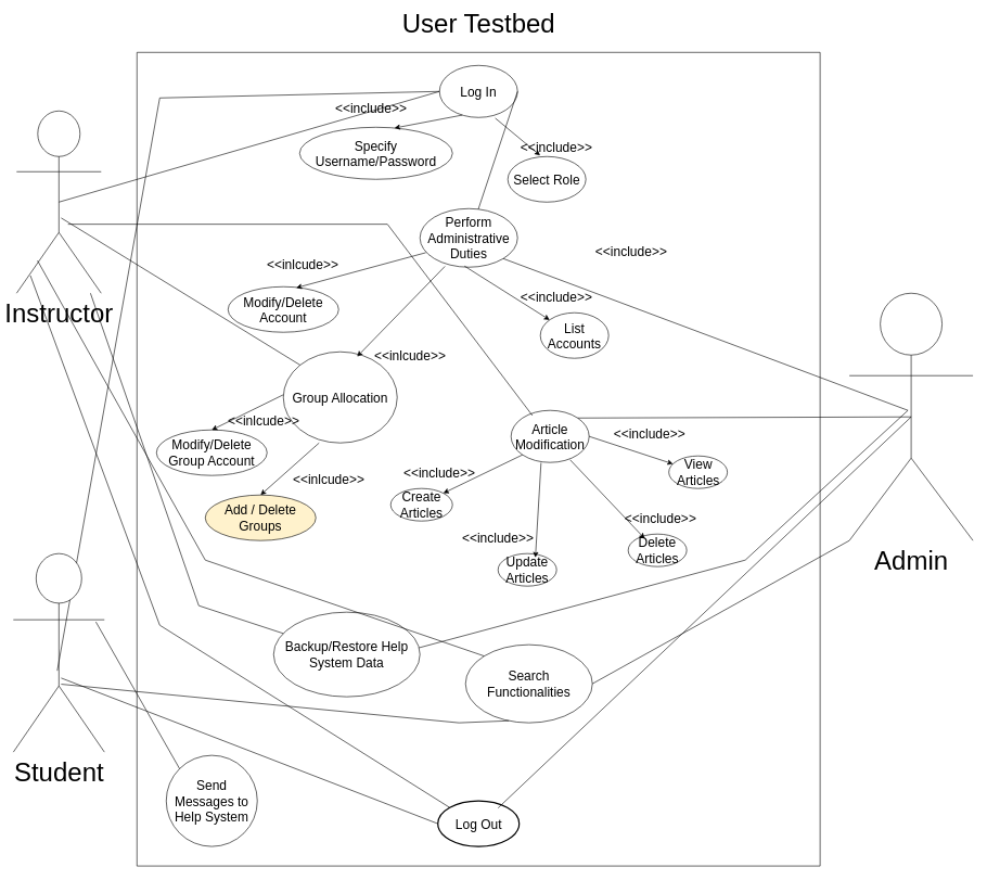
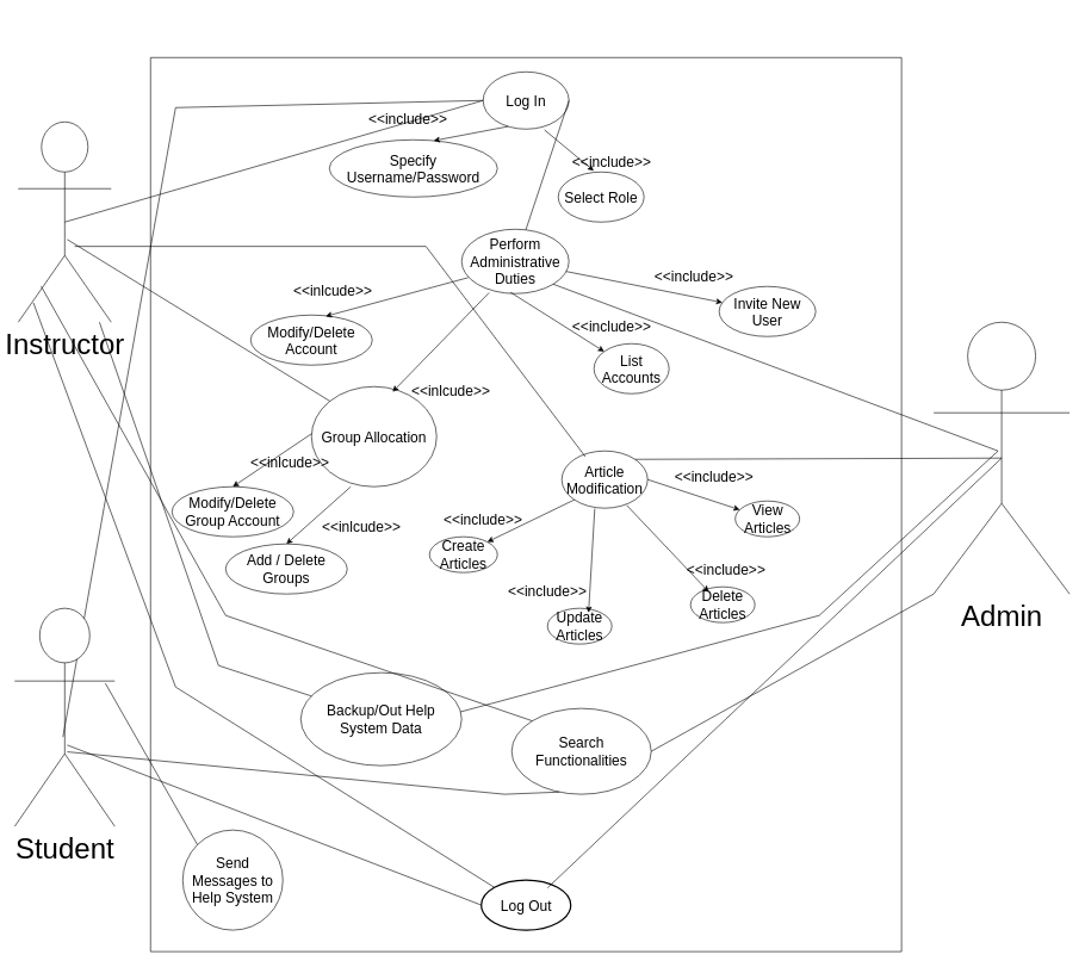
  <mxCell id="0" />
  <mxCell id="1" parent="0" />
  <mxCell id="2" value="" style="swimlane;startSize=0;" parent="1" vertex="1"><mxGeometry x="210" y="80" width="1050" height="1250" as="geometry" /></mxCell>
  <mxCell id="3" value="Log Out" style="strokeWidth=2;html=1;shape=mxgraph.flowchart.start_1;whiteSpace=wrap;fontSize=20;" parent="2" vertex="1"><mxGeometry x="462.5" y="1150" width="125" height="70" as="geometry" /></mxCell>
  <mxCell id="4" value="Log In" style="ellipse;whiteSpace=wrap;html=1;fontSize=20;" parent="2" vertex="1"><mxGeometry x="465" y="20" width="120" height="80" as="geometry" /></mxCell>
  <mxCell id="5" value="" style="endArrow=classic;html=1;rounded=0;exitX=0.714;exitY=1.013;exitDx=0;exitDy=0;entryX=0.414;entryY=-0.024;entryDx=0;entryDy=0;entryPerimeter=0;exitPerimeter=0;fontSize=20;" parent="2" source="4" target="8" edge="1"><mxGeometry width="50" height="50" relative="1" as="geometry"><mxPoint x="350" y="90" as="sourcePoint" /><mxPoint x="330" y="150" as="targetPoint" /></mxGeometry></mxCell>
  <mxCell id="6" value="&amp;lt;&amp;lt;include&amp;gt;&amp;gt;" style="text;html=1;align=center;verticalAlign=middle;whiteSpace=wrap;rounded=0;fontSize=20;" parent="2" vertex="1"><mxGeometry x="615" y="130" width="60" height="30" as="geometry" /></mxCell>
  <mxCell id="7" value="Specify Username/Password" style="ellipse;whiteSpace=wrap;html=1;fontSize=20;" parent="2" vertex="1"><mxGeometry x="250" y="115" width="235" height="80" as="geometry" /></mxCell>
  <mxCell id="8" value="Select Role" style="ellipse;whiteSpace=wrap;html=1;fontSize=20;" parent="2" vertex="1"><mxGeometry x="570" y="160" width="120" height="70" as="geometry" /></mxCell>
  <mxCell id="9" value="" style="endArrow=classic;html=1;rounded=0;exitX=0.292;exitY=0.954;exitDx=0;exitDy=0;entryX=0.621;entryY=0.015;entryDx=0;entryDy=0;exitPerimeter=0;entryPerimeter=0;fontSize=20;" parent="2" source="4" target="7" edge="1"><mxGeometry width="50" height="50" relative="1" as="geometry"><mxPoint x="70" y="170" as="sourcePoint" /><mxPoint x="120" y="120" as="targetPoint" /></mxGeometry></mxCell>
  <mxCell id="10" value="&amp;lt;&amp;lt;include&amp;gt;&amp;gt;" style="text;html=1;align=center;verticalAlign=middle;whiteSpace=wrap;rounded=0;fontSize=20;" parent="2" vertex="1"><mxGeometry x="330" y="70" width="60" height="30" as="geometry" /></mxCell>
  <mxCell id="11" value="Perform Administrative Duties" style="ellipse;whiteSpace=wrap;html=1;fontSize=20;" parent="2" vertex="1"><mxGeometry x="435" y="240" width="150" height="90" as="geometry" /></mxCell>
  <mxCell id="12" value="Modify/Delete Account" style="ellipse;whiteSpace=wrap;html=1;fontSize=20;" parent="2" vertex="1"><mxGeometry x="140" y="360" width="170" height="70" as="geometry" /></mxCell>
  <mxCell id="13" value="List Accounts" style="ellipse;whiteSpace=wrap;html=1;fontSize=20;" parent="2" vertex="1"><mxGeometry x="620" y="400" width="105" height="70" as="geometry" /></mxCell>
+ <mxCell id="14" value="Invite New User" style="ellipse;whiteSpace=wrap;html=1;fontSize=20;" parent="2" vertex="1"><mxGeometry x="795" y="320" width="135" height="70" as="geometry" /></mxCell>
  <mxCell id="15" value="" style="endArrow=classic;html=1;rounded=0;exitX=0.06;exitY=0.752;exitDx=0;exitDy=0;exitPerimeter=0;entryX=0.617;entryY=0.024;entryDx=0;entryDy=0;entryPerimeter=0;fontSize=20;" parent="2" source="11" target="12" edge="1"><mxGeometry width="50" height="50" relative="1" as="geometry"><mxPoint x="260" y="340" as="sourcePoint" /><mxPoint x="310" y="290" as="targetPoint" /></mxGeometry></mxCell>
  <mxCell id="16" value="" style="endArrow=classic;html=1;rounded=0;exitX=0.456;exitY=0.981;exitDx=0;exitDy=0;exitPerimeter=0;fontSize=20;" parent="2" source="11" target="13" edge="1"><mxGeometry width="50" height="50" relative="1" as="geometry"><mxPoint x="130" y="420" as="sourcePoint" /><mxPoint x="180" y="370" as="targetPoint" /></mxGeometry></mxCell>
+ <mxCell id="17" value="" style="endArrow=classic;html=1;rounded=0;fontSize=20;" parent="2" source="11" target="14" edge="1"><mxGeometry width="50" height="50" relative="1" as="geometry"><mxPoint x="120" y="390" as="sourcePoint" /><mxPoint x="170" y="340" as="targetPoint" /></mxGeometry></mxCell>
  <mxCell id="18" value="&amp;lt;&amp;lt;inlcude&amp;gt;&amp;gt;" style="text;html=1;align=center;verticalAlign=middle;whiteSpace=wrap;rounded=0;fontSize=20;" parent="2" vertex="1"><mxGeometry x="225" y="310" width="60" height="30" as="geometry" /></mxCell>
  <mxCell id="19" value="&amp;lt;&amp;lt;include&amp;gt;&amp;gt;" style="text;html=1;align=center;verticalAlign=middle;whiteSpace=wrap;rounded=0;fontSize=20;" parent="2" vertex="1"><mxGeometry x="730" y="290" width="60" height="30" as="geometry" /></mxCell>
  <mxCell id="20" value="&amp;lt;&amp;lt;include&amp;gt;&amp;gt;" style="text;html=1;align=center;verticalAlign=middle;whiteSpace=wrap;rounded=0;fontSize=20;" parent="2" vertex="1"><mxGeometry x="615" y="360" width="60" height="30" as="geometry" /></mxCell>
  <mxCell id="21" value="Article Modification" style="ellipse;whiteSpace=wrap;html=1;fontSize=20;" parent="2" vertex="1"><mxGeometry x="575" y="550" width="120" height="80" as="geometry" /></mxCell>
  <mxCell id="22" value="Create Articles" style="ellipse;whiteSpace=wrap;html=1;fontSize=20;" parent="2" vertex="1"><mxGeometry x="390" y="670" width="95" height="50" as="geometry" /></mxCell>
  <mxCell id="23" value="Delete Articles" style="ellipse;whiteSpace=wrap;html=1;fontSize=20;" parent="2" vertex="1"><mxGeometry x="755" y="740" width="90" height="50" as="geometry" /></mxCell>
  <mxCell id="24" value="Update Articles" style="ellipse;whiteSpace=wrap;html=1;fontSize=20;" parent="2" vertex="1"><mxGeometry x="555" y="770" width="90" height="50" as="geometry" /></mxCell>
  <mxCell id="25" value="View Articles" style="ellipse;whiteSpace=wrap;html=1;fontSize=20;" parent="2" vertex="1"><mxGeometry x="817.5" y="620" width="90" height="50" as="geometry" /></mxCell>
  <mxCell id="26" value="" style="endArrow=classic;html=1;rounded=0;exitX=0;exitY=1;exitDx=0;exitDy=0;entryX=1;entryY=0;entryDx=0;entryDy=0;fontSize=20;" parent="2" source="21" target="22" edge="1"><mxGeometry width="50" height="50" relative="1" as="geometry"><mxPoint x="467" y="720" as="sourcePoint" /><mxPoint x="489" y="748" as="targetPoint" /><Array as="points" /></mxGeometry></mxCell>
  <mxCell id="27" value="" style="endArrow=classic;html=1;rounded=0;entryX=0.638;entryY=0.122;entryDx=0;entryDy=0;entryPerimeter=0;exitX=0.384;exitY=1.007;exitDx=0;exitDy=0;exitPerimeter=0;fontSize=20;" parent="2" source="21" target="24" edge="1"><mxGeometry width="50" height="50" relative="1" as="geometry"><mxPoint x="600" y="628" as="sourcePoint" /><mxPoint x="571" y="637" as="targetPoint" /><Array as="points" /></mxGeometry></mxCell>
  <mxCell id="28" value="" style="endArrow=classic;html=1;rounded=0;entryX=0.282;entryY=0.137;entryDx=0;entryDy=0;entryPerimeter=0;exitX=0.756;exitY=0.949;exitDx=0;exitDy=0;exitPerimeter=0;fontSize=20;" parent="2" source="21" target="23" edge="1"><mxGeometry width="50" height="50" relative="1" as="geometry"><mxPoint x="631" y="641" as="sourcePoint" /><mxPoint x="622" y="686" as="targetPoint" /><Array as="points" /></mxGeometry></mxCell>
  <mxCell id="29" value="" style="endArrow=classic;html=1;rounded=0;exitX=1;exitY=0.5;exitDx=0;exitDy=0;fontSize=20;" parent="2" source="21" target="25" edge="1"><mxGeometry width="50" height="50" relative="1" as="geometry"><mxPoint x="641" y="651" as="sourcePoint" /><mxPoint x="632" y="696" as="targetPoint" /><Array as="points" /></mxGeometry></mxCell>
  <mxCell id="30" value="&amp;lt;&amp;lt;include&amp;gt;&amp;gt;" style="text;html=1;align=center;verticalAlign=middle;whiteSpace=wrap;rounded=0;fontSize=20;" parent="2" vertex="1"><mxGeometry x="435" y="630" width="60" height="30" as="geometry" /></mxCell>
  <mxCell id="31" value="&amp;lt;&amp;lt;include&amp;gt;&amp;gt;" style="text;html=1;align=center;verticalAlign=middle;whiteSpace=wrap;rounded=0;fontSize=20;" parent="2" vertex="1"><mxGeometry x="757.5" y="570" width="60" height="30" as="geometry" /></mxCell>
  <mxCell id="32" value="&amp;lt;&amp;lt;include&amp;gt;&amp;gt;" style="text;html=1;align=center;verticalAlign=middle;whiteSpace=wrap;rounded=0;fontSize=20;" parent="2" vertex="1"><mxGeometry x="525" y="730" width="60" height="30" as="geometry" /></mxCell>
  <mxCell id="33" value="&amp;lt;&amp;lt;include&amp;gt;&amp;gt;" style="text;html=1;align=center;verticalAlign=middle;whiteSpace=wrap;rounded=0;fontSize=20;" parent="2" vertex="1"><mxGeometry x="775" y="700" width="60" height="30" as="geometry" /></mxCell>
- <mxCell id="34" value="Backup/Restore Help System Data" style="ellipse;whiteSpace=wrap;html=1;fontSize=20;" parent="2" vertex="1"><mxGeometry x="210" y="860" width="225" height="130" as="geometry" /></mxCell>
+ <mxCell id="34" value="Backup/Out Help System Data" style="ellipse;whiteSpace=wrap;html=1;fontSize=20;" parent="2" vertex="1"><mxGeometry x="210" y="860" width="225" height="130" as="geometry" /></mxCell>
  <mxCell id="35" value="Group Allocation" style="ellipse;whiteSpace=wrap;html=1;fontSize=20;" parent="2" vertex="1"><mxGeometry x="225" y="460" width="175" height="140" as="geometry" /></mxCell>
  <mxCell id="36" value="&amp;lt;&amp;lt;inlcude&amp;gt;&amp;gt;" style="text;html=1;align=center;verticalAlign=middle;whiteSpace=wrap;rounded=0;fontSize=20;" parent="2" vertex="1"><mxGeometry x="390" y="450" width="60" height="30" as="geometry" /></mxCell>
  <mxCell id="37" value="" style="endArrow=classic;html=1;rounded=0;exitX=0.256;exitY=0.985;exitDx=0;exitDy=0;exitPerimeter=0;entryX=0.648;entryY=0.052;entryDx=0;entryDy=0;entryPerimeter=0;fontSize=20;" parent="2" source="11" target="35" edge="1"><mxGeometry width="50" height="50" relative="1" as="geometry"><mxPoint x="509" y="376" as="sourcePoint" /><mxPoint x="310" y="430" as="targetPoint" /><Array as="points"><mxPoint x="365" y="440" /></Array></mxGeometry></mxCell>
- <mxCell id="38" value="Modify/Delete Group Account" style="ellipse;whiteSpace=wrap;html=1;fontSize=20;direction=west;" parent="2" vertex="1"><mxGeometry x="30" y="580" width="170" height="70" as="geometry" /></mxCell>
- <mxCell id="39" value="Add / Delete Groups" style="ellipse;whiteSpace=wrap;html=1;fontSize=20;fillColor=#fff2cc;" parent="2" vertex="1"><mxGeometry x="105" y="680" width="170" height="70" as="geometry" /></mxCell>
+ <mxCell id="38" value="Modify/Delete Group Account" style="ellipse;whiteSpace=wrap;html=1;fontSize=20;direction=west;" parent="2" vertex="1"><mxGeometry x="30" y="600" width="170" height="70" as="geometry" /></mxCell>
+ <mxCell id="39" value="Add / Delete Groups" style="ellipse;whiteSpace=wrap;html=1;fontSize=20;" parent="2" vertex="1"><mxGeometry x="105" y="680" width="170" height="70" as="geometry" /></mxCell>
  <mxCell id="40" value="" style="endArrow=classic;html=1;rounded=0;exitX=0.06;exitY=0.752;exitDx=0;exitDy=0;exitPerimeter=0;entryX=0.5;entryY=1;entryDx=0;entryDy=0;fontSize=20;" parent="2" target="38" edge="1"><mxGeometry width="50" height="50" relative="1" as="geometry"><mxPoint x="225" y="526" as="sourcePoint" /><mxPoint x="26" y="580" as="targetPoint" /></mxGeometry></mxCell>
  <mxCell id="41" value="" style="endArrow=classic;html=1;rounded=0;exitX=0.06;exitY=0.752;exitDx=0;exitDy=0;exitPerimeter=0;entryX=0.5;entryY=0;entryDx=0;entryDy=0;fontSize=20;" parent="2" target="39" edge="1"><mxGeometry width="50" height="50" relative="1" as="geometry"><mxPoint x="280" y="600" as="sourcePoint" /><mxPoint x="170" y="654" as="targetPoint" /></mxGeometry></mxCell>
  <mxCell id="42" value="" style="endArrow=none;html=1;rounded=0;exitX=0.5;exitY=0.5;exitDx=0;exitDy=0;exitPerimeter=0;entryX=0;entryY=0.5;entryDx=0;entryDy=0;" parent="2" target="4" edge="1"><mxGeometry width="50" height="50" relative="1" as="geometry"><mxPoint x="-122.5" y="950" as="sourcePoint" /><mxPoint x="462.5" y="780" as="targetPoint" /><Array as="points"><mxPoint x="35" y="70" /></Array></mxGeometry></mxCell>
  <mxCell id="43" value="" style="endArrow=none;html=1;rounded=0;exitX=1;exitY=1;exitDx=0;exitDy=0;" parent="2" source="11" edge="1"><mxGeometry width="50" height="50" relative="1" as="geometry"><mxPoint x="817.5" y="460" as="sourcePoint" /><mxPoint x="1185" y="550" as="targetPoint" /></mxGeometry></mxCell>
  <mxCell id="44" value="&amp;lt;&amp;lt;inlcude&amp;gt;&amp;gt;" style="text;html=1;align=center;verticalAlign=middle;whiteSpace=wrap;rounded=0;fontSize=20;" parent="2" vertex="1"><mxGeometry x="265" y="640" width="60" height="30" as="geometry" /></mxCell>
  <mxCell id="45" value="&amp;lt;&amp;lt;inlcude&amp;gt;&amp;gt;" style="text;html=1;align=center;verticalAlign=middle;whiteSpace=wrap;rounded=0;fontSize=20;" parent="2" vertex="1"><mxGeometry x="165" y="550" width="60" height="30" as="geometry" /></mxCell>
  <mxCell id="46" value="Send Messages to Help System" style="ellipse;whiteSpace=wrap;html=1;fontSize=20;" parent="2" vertex="1"><mxGeometry x="45" y="1080" width="140" height="140" as="geometry" /></mxCell>
  <mxCell id="47" value="&lt;font style=&quot;font-size: 20px;&quot;&gt;Search Functionalities&lt;/font&gt;" style="ellipse;whiteSpace=wrap;html=1;" parent="2" vertex="1"><mxGeometry x="505" y="910" width="195" height="120" as="geometry" /></mxCell>
  <mxCell id="48" value="Admin" style="shape=umlActor;verticalLabelPosition=bottom;verticalAlign=top;html=1;outlineConnect=0;fontSize=40;" parent="1" vertex="1"><mxGeometry x="1305" y="450" width="190" height="380" as="geometry" /></mxCell>
  <mxCell id="49" value="Instructor" style="shape=umlActor;verticalLabelPosition=bottom;verticalAlign=top;html=1;fontSize=40;" parent="1" vertex="1"><mxGeometry x="25" y="170" width="130" height="280" as="geometry" /></mxCell>
  <mxCell id="50" value="Student" style="shape=umlActor;verticalLabelPosition=bottom;verticalAlign=top;html=1;fontSize=40;" parent="1" vertex="1"><mxGeometry x="20" y="850" width="140" height="305" as="geometry" /></mxCell>
- <mxCell id="51" value="User Testbed" style="text;html=1;align=center;verticalAlign=middle;whiteSpace=wrap;rounded=0;fontSize=40;" parent="1" vertex="1"><mxGeometry x="572.5" y="20" width="325" height="30" as="geometry" /></mxCell>
  <mxCell id="52" value="" style="endArrow=none;html=1;rounded=0;exitX=0.5;exitY=0.5;exitDx=0;exitDy=0;exitPerimeter=0;entryX=0;entryY=0.5;entryDx=0;entryDy=0;" parent="1" source="49" target="4" edge="1"><mxGeometry width="50" height="50" relative="1" as="geometry"><mxPoint x="295" y="290" as="sourcePoint" /><mxPoint x="345" y="240" as="targetPoint" /></mxGeometry></mxCell>
  <mxCell id="53" value="" style="endArrow=none;html=1;rounded=0;exitX=1;exitY=0.5;exitDx=0;exitDy=0;" parent="1" source="4" target="11" edge="1"><mxGeometry width="50" height="50" relative="1" as="geometry"><mxPoint x="955" y="1020" as="sourcePoint" /><mxPoint x="1542.5" y="130" as="targetPoint" /></mxGeometry></mxCell>
  <mxCell id="54" value="" style="endArrow=none;html=1;rounded=0;entryX=0;entryY=0;entryDx=0;entryDy=0;exitX=0.527;exitY=0.587;exitDx=0;exitDy=0;exitPerimeter=0;" parent="1" source="49" target="35" edge="1"><mxGeometry width="50" height="50" relative="1" as="geometry"><mxPoint x="325" y="320" as="sourcePoint" /><mxPoint x="375" y="270" as="targetPoint" /></mxGeometry></mxCell>
  <mxCell id="55" value="" style="endArrow=none;html=1;rounded=0;" parent="1" source="49" target="34" edge="1"><mxGeometry width="50" height="50" relative="1" as="geometry"><mxPoint x="35" y="660" as="sourcePoint" /><mxPoint x="470" y="581" as="targetPoint" /><Array as="points"><mxPoint x="305" y="930" /></Array></mxGeometry></mxCell>
  <mxCell id="56" value="" style="endArrow=none;html=1;rounded=0;exitX=0.525;exitY=0.658;exitDx=0;exitDy=0;exitPerimeter=0;entryX=0.342;entryY=0.974;entryDx=0;entryDy=0;entryPerimeter=0;" parent="1" source="50" target="47" edge="1"><mxGeometry width="50" height="50" relative="1" as="geometry"><mxPoint x="335" y="1180" as="sourcePoint" /><mxPoint x="195" y="1070" as="targetPoint" /><Array as="points"><mxPoint x="705" y="1110" /></Array></mxGeometry></mxCell>
  <mxCell id="57" value="" style="endArrow=none;html=1;rounded=0;entryX=0.5;entryY=0.5;entryDx=0;entryDy=0;entryPerimeter=0;exitX=1;exitY=0;exitDx=0;exitDy=0;" parent="1" source="21" target="48" edge="1"><mxGeometry width="50" height="50" relative="1" as="geometry"><mxPoint x="1185" y="680" as="sourcePoint" /><mxPoint x="1235" y="630" as="targetPoint" /></mxGeometry></mxCell>
  <mxCell id="58" value="" style="endArrow=none;html=1;rounded=0;exitX=0.525;exitY=0.627;exitDx=0;exitDy=0;exitPerimeter=0;entryX=0;entryY=0.5;entryDx=0;entryDy=0;entryPerimeter=0;" parent="1" source="50" target="3" edge="1"><mxGeometry width="50" height="50" relative="1" as="geometry"><mxPoint x="103" y="1061" as="sourcePoint" /><mxPoint x="515" y="1080" as="targetPoint" /></mxGeometry></mxCell>
  <mxCell id="59" value="" style="endArrow=none;html=1;rounded=0;exitX=0.163;exitY=0.903;exitDx=0;exitDy=0;exitPerimeter=0;entryX=0.145;entryY=0.145;entryDx=0;entryDy=0;entryPerimeter=0;" parent="1" source="49" target="3" edge="1"><mxGeometry width="50" height="50" relative="1" as="geometry"><mxPoint x="142" y="460" as="sourcePoint" /><mxPoint x="537" y="1047" as="targetPoint" /><Array as="points"><mxPoint x="245" y="960" /></Array></mxGeometry></mxCell>
  <mxCell id="60" value="" style="endArrow=none;html=1;rounded=0;exitX=0.74;exitY=0.155;exitDx=0;exitDy=0;exitPerimeter=0;entryX=0.5;entryY=0.5;entryDx=0;entryDy=0;entryPerimeter=0;" parent="1" source="3" target="48" edge="1"><mxGeometry width="50" height="50" relative="1" as="geometry"><mxPoint x="1115" y="1043" as="sourcePoint" /><mxPoint x="1410" y="650" as="targetPoint" /></mxGeometry></mxCell>
  <mxCell id="61" value="" style="endArrow=none;html=1;rounded=0;exitX=0.906;exitY=0.344;exitDx=0;exitDy=0;exitPerimeter=0;entryX=0;entryY=0;entryDx=0;entryDy=0;" parent="1" source="50" target="46" edge="1"><mxGeometry width="50" height="50" relative="1" as="geometry"><mxPoint x="103" y="1061" as="sourcePoint" /><mxPoint x="515" y="1080" as="targetPoint" /></mxGeometry></mxCell>
  <mxCell id="62" value="" style="endArrow=none;html=1;rounded=0;entryX=0;entryY=1;entryDx=0;entryDy=0;entryPerimeter=0;exitX=1;exitY=0.5;exitDx=0;exitDy=0;" parent="1" source="47" target="48" edge="1"><mxGeometry width="50" height="50" relative="1" as="geometry"><mxPoint x="1115" y="1043" as="sourcePoint" /><mxPoint x="1410" y="650" as="targetPoint" /></mxGeometry></mxCell>
  <mxCell id="63" value="" style="endArrow=none;html=1;rounded=0;entryX=0;entryY=0;entryDx=0;entryDy=0;exitX=0.247;exitY=0.821;exitDx=0;exitDy=0;exitPerimeter=0;" parent="1" source="49" target="47" edge="1"><mxGeometry width="50" height="50" relative="1" as="geometry"><mxPoint x="115" y="530" as="sourcePoint" /><mxPoint x="448" y="990" as="targetPoint" /><Array as="points"><mxPoint x="315" y="860" /></Array></mxGeometry></mxCell>
  <mxCell id="64" value="" style="endArrow=none;html=1;rounded=0;exitX=0.993;exitY=0.421;exitDx=0;exitDy=0;exitPerimeter=0;" edge="1" parent="1" source="34"><mxGeometry width="50" height="50" relative="1" as="geometry"><mxPoint x="897" y="652" as="sourcePoint" /><mxPoint x="1395" y="630" as="targetPoint" /><Array as="points"><mxPoint x="1145" y="860" /></Array></mxGeometry></mxCell>
  <mxCell id="65" value="" style="endArrow=none;html=1;rounded=0;entryX=0.273;entryY=0.098;entryDx=0;entryDy=0;exitX=0.527;exitY=0.587;exitDx=0;exitDy=0;exitPerimeter=0;entryPerimeter=0;" edge="1" parent="1" target="21"><mxGeometry width="50" height="50" relative="1" as="geometry"><mxPoint x="104" y="344" as="sourcePoint" /><mxPoint x="471" y="570" as="targetPoint" /><Array as="points"><mxPoint x="595" y="344" /></Array></mxGeometry></mxCell>
